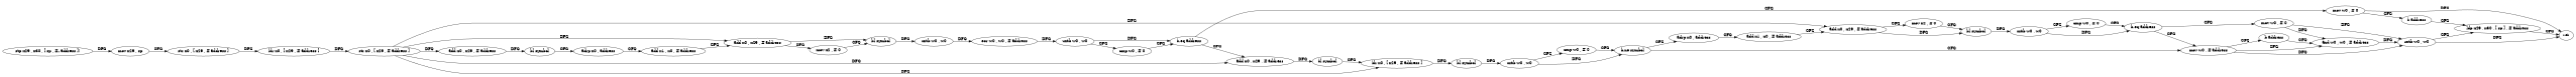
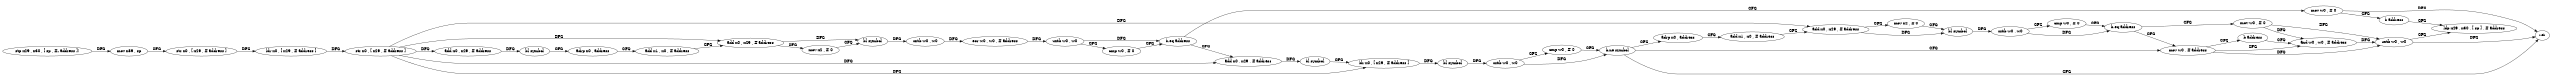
  digraph {
    rankdir=LR
    n1 [label="stp x29 , x30 , [ sp , #- address ]!"]
-   n2 [label="mov x29 , sp"]
+   n2 [label="mov x89 , sp"]
    n3 [label="str x0 , [ x29 , # address ]"]
    n4 [label="ldr x0 , [ x29 , # address ]"]
    n5 [label="str x0 , [ x29 , # address ]"]
    n6 [label="add x0 , x29 , # address"]
    n7 [label="add x0 , x29 , # address"]
    n8 [label="add x0 , x29 , # address"]
    n9 [label="ldr x0 , [ x29 , # address ]"]
    n10 [label="add x0 , x29 , # address"]
    n11 [label="bl symbol"]
    n12 [label="mov x2 , # 0"]
    n13 [label="bl symbol"]
    n14 [label="bl symbol"]
    n15 [label="bl symbol"]
    n16 [label="mov x2 , # 0"]
    n17 [label="bl symbol"]
    n18 [label="adrp x0 , address"]
    n19 [label="add x1 , x0 , # address"]
    n20 [label="uxtb w0 , w0"]
    n21 [label="eor w0 , w0 , # address"]
    n22 [label="uxtb w0 , w0"]
    n23 [label="cmp w0 , # 0"]
    n24 [label="b.eq address"]
    n25 [label="mov w0 , # 0"]
    n26 [label="b address"]
    n27 [label=ret]
    n28 [label="ldp x29 , x30 , [ sp ] , # address"]
    n29 [label="uxtb w0 , w0"]
    n30 [label="cmp w0 , # 0"]
    n31 [label="b.ne symbol"]
    n32 [label="mov w0 , # address"]
    n33 [label="adrp x0 , address"]
    n34 [label="b address"]
    n35 [label="and w0 , w0 , # address"]
    n36 [label="uxtb w0 , w0"]
    n37 [label="add x1 , x0 , # address"]
    n38 [label="uxtb w0 , w0"]
    n39 [label="cmp w0 , # 0"]
    n40 [label="b.eq address"]
    n41 [label="mov w0 , # 0"]
    n1 -> n2 [label=DFG]
    n2 -> n3 [label=CFG]
    n3 -> n4 [label=DFG]
    n4 -> n5 [label=DFG]
    n5 -> n6 [label=DFG]
    n5 -> n7 [label=DFG]
    n5 -> n8 [label=DFG]
    n5 -> n9 [label=DFG]
    n5 -> n10 [label=DFG]
    n6 -> n11 [label=DFG]
    n7 -> n12 [label=CFG]
    n7 -> n13 [label=DFG]
    n8 -> n14 [label=DFG]
    n9 -> n15 [label=DFG]
    n10 -> n16 [label=CFG]
    n10 -> n17 [label=DFG]
    n11 -> n18 [label=CFG]
    n12 -> n13 [label=CFG]
    n13 -> n20 [label=DFG]
    n14 -> n9 [label=CFG]
    n15 -> n29 [label=DFG]
    n16 -> n17 [label=CFG]
    n17 -> n38 [label=DFG]
    n18 -> n19 [label=CFG]
    n19 -> n7 [label=CFG]
    n20 -> n21 [label=DFG]
    n21 -> n22 [label=DFG]
    n22 -> n23 [label=CFG]
    n22 -> n24 [label=DFG]
    n23 -> n24 [label=CFG]
    n24 -> n8 [label=CFG]
    n24 -> n25 [label=CFG]
    n25 -> n26 [label=CFG]
    n25 -> n27 [label=DFG]
    n26 -> n28 [label=CFG]
-   n28 -> n27 [label=CFG]
+   n31 -> n27 [label=CFG]
    n29 -> n30 [label=CFG]
    n29 -> n31 [label=DFG]
    n30 -> n31 [label=CFG]
    n31 -> n32 [label=CFG]
    n31 -> n33 [label=CFG]
    n32 -> n34 [label=CFG]
    n32 -> n35 [label=CFG]
    n32 -> n36 [label=DFG]
    n33 -> n37 [label=CFG]
    n34 -> n35 [label=CFG]
    n35 -> n36 [label=DFG]
    n36 -> n27 [label=DFG]
    n36 -> n28 [label=CFG]
    n37 -> n10 [label=CFG]
    n38 -> n39 [label=CFG]
    n38 -> n40 [label=DFG]
    n39 -> n40 [label=CFG]
    n40 -> n32 [label=CFG]
    n40 -> n41 [label=CFG]
    n41 -> n35 [label=DFG]
    n41 -> n36 [label=DFG]
  }
